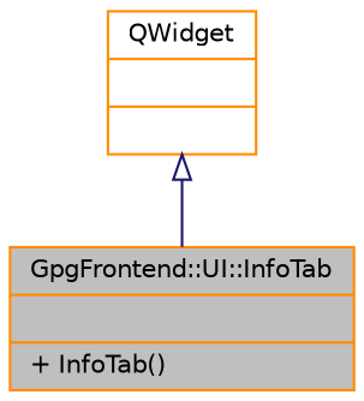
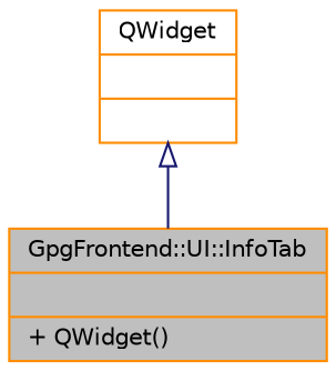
  digraph {
    node [color=darkorange fontname=Helvetica fontsize=10 shape=record style=filled]
-   n1 [fillcolor=grey75 fontcolor=black height=0.2 label="{GpgFrontend::UI::InfoTab\n||+ InfoTab()\l}" width=0.4]
+   n1 [fillcolor=grey75 fontcolor=black height=0.2 label="{GpgFrontend::UI::InfoTab\n||+ QWidget()\l}" width=0.4]
    n2 [fillcolor=white height=0.2 label="{QWidget\n||}" width=0.4]
    n2 -> n1 [arrowtail=onormal color=midnightblue dir=back fontname=Helvetica fontsize=10 labelfontname=Helvetica labelfontsize=10 style=solid]
  }
